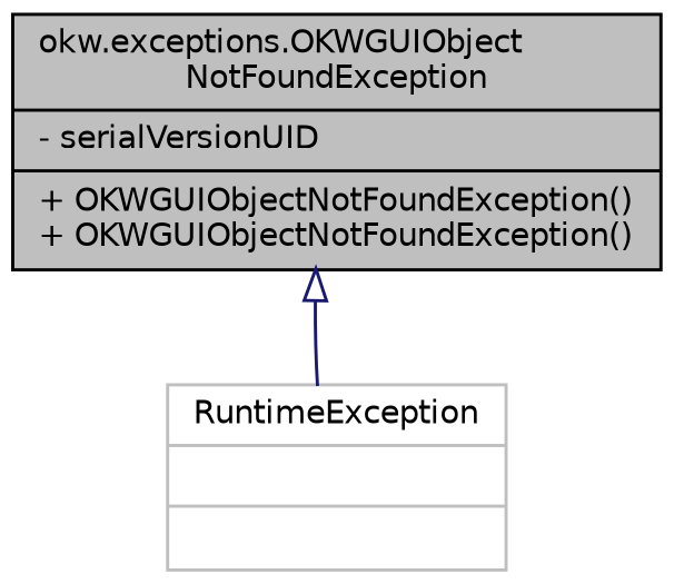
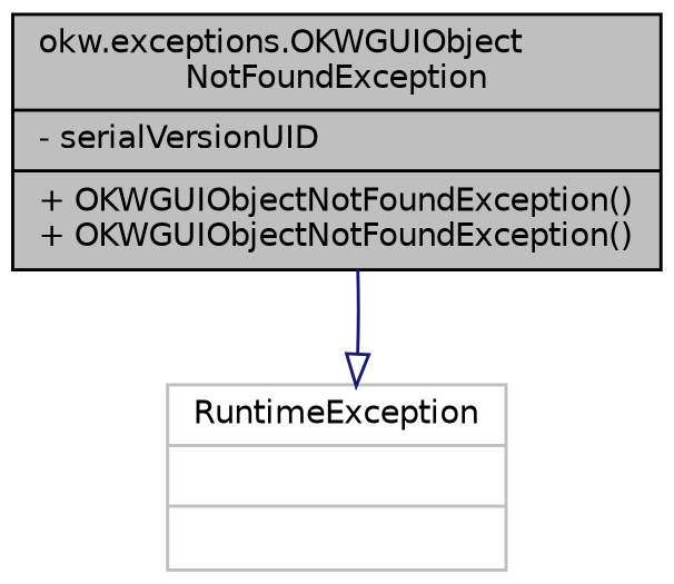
  digraph {
    node [fontname=Helvetica fontsize=10 shape=record style=filled]
    n1 [color=black fillcolor=grey75 fontcolor=black height=0.2 label="{okw.exceptions.OKWGUIObject\lNotFoundException\n|- serialVersionUID\l|+ OKWGUIObjectNotFoundException()\l+ OKWGUIObjectNotFoundException()\l}" width=0.4]
    n2 [color=grey75 fillcolor=white height=0.2 label="{RuntimeException\n||}" width=0.4]
-   n1 -> n2 [arrowtail=onormal color=midnightblue dir=back fontname=Helvetica fontsize=10 labelfontname=Helvetica labelfontsize=10 style=solid]
+   n2 -> n1 [arrowtail=onormal color=midnightblue dir=back fontname=Helvetica fontsize=10 labelfontname=Helvetica labelfontsize=10 style=solid]
  }
